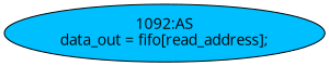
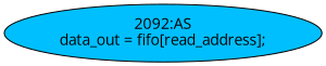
  strict digraph {
    rankdir=LR
    fontname="Open Sans"
-   n1 [ast="<pyverilog.vparser.ast.Assign object at 0x7f44f6bb5c90>" def_var="['data_out']" fillcolor=deepskyblue label="1092:AS\ndata_out = fifo[read_address];" statements="[]" style=filled typ=Assign use_var="['fifo', 'read_address']" fontname="Open Sans"]
+   n1 [ast="<pyverilog.vparser.ast.Assign object at 0x7f44f6bb5c90>" def_var="['data_out']" fillcolor=deepskyblue label="2092:AS\ndata_out = fifo[read_address];" statements="[]" style=filled typ=Assign use_var="['fifo', 'read_address']" fontname="Open Sans"]
  }
